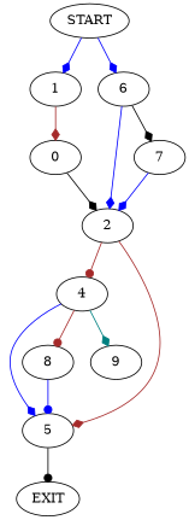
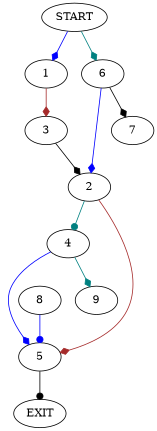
  digraph {
    edge [arrowhead=diamond color=blue]
    n1 [label=START]
    1
    6
-   3 [label=0]
+   3
    2
    7
    n7 [label=EXIT]
    4
    5
    8
    9
    n1 -> 1
-   n1 -> 6
+   n1 -> 6 [color=teal]
    1 -> 3 [color=brown]
    6 -> 2
    6 -> 7 [color=black]
    3 -> 2 [color=black]
-   2 -> 4 [arrowhead=dot color=brown]
+   2 -> 4 [arrowhead=dot color=teal]
    2 -> 5 [color=brown]
-   7 -> 2
    4 -> 5
-   4 -> 8 [arrowhead=dot color=brown]
    4 -> 9 [color=teal]
    5 -> n7 [arrowhead=dot color=black]
    8 -> 5 [arrowhead=dot]
  }
